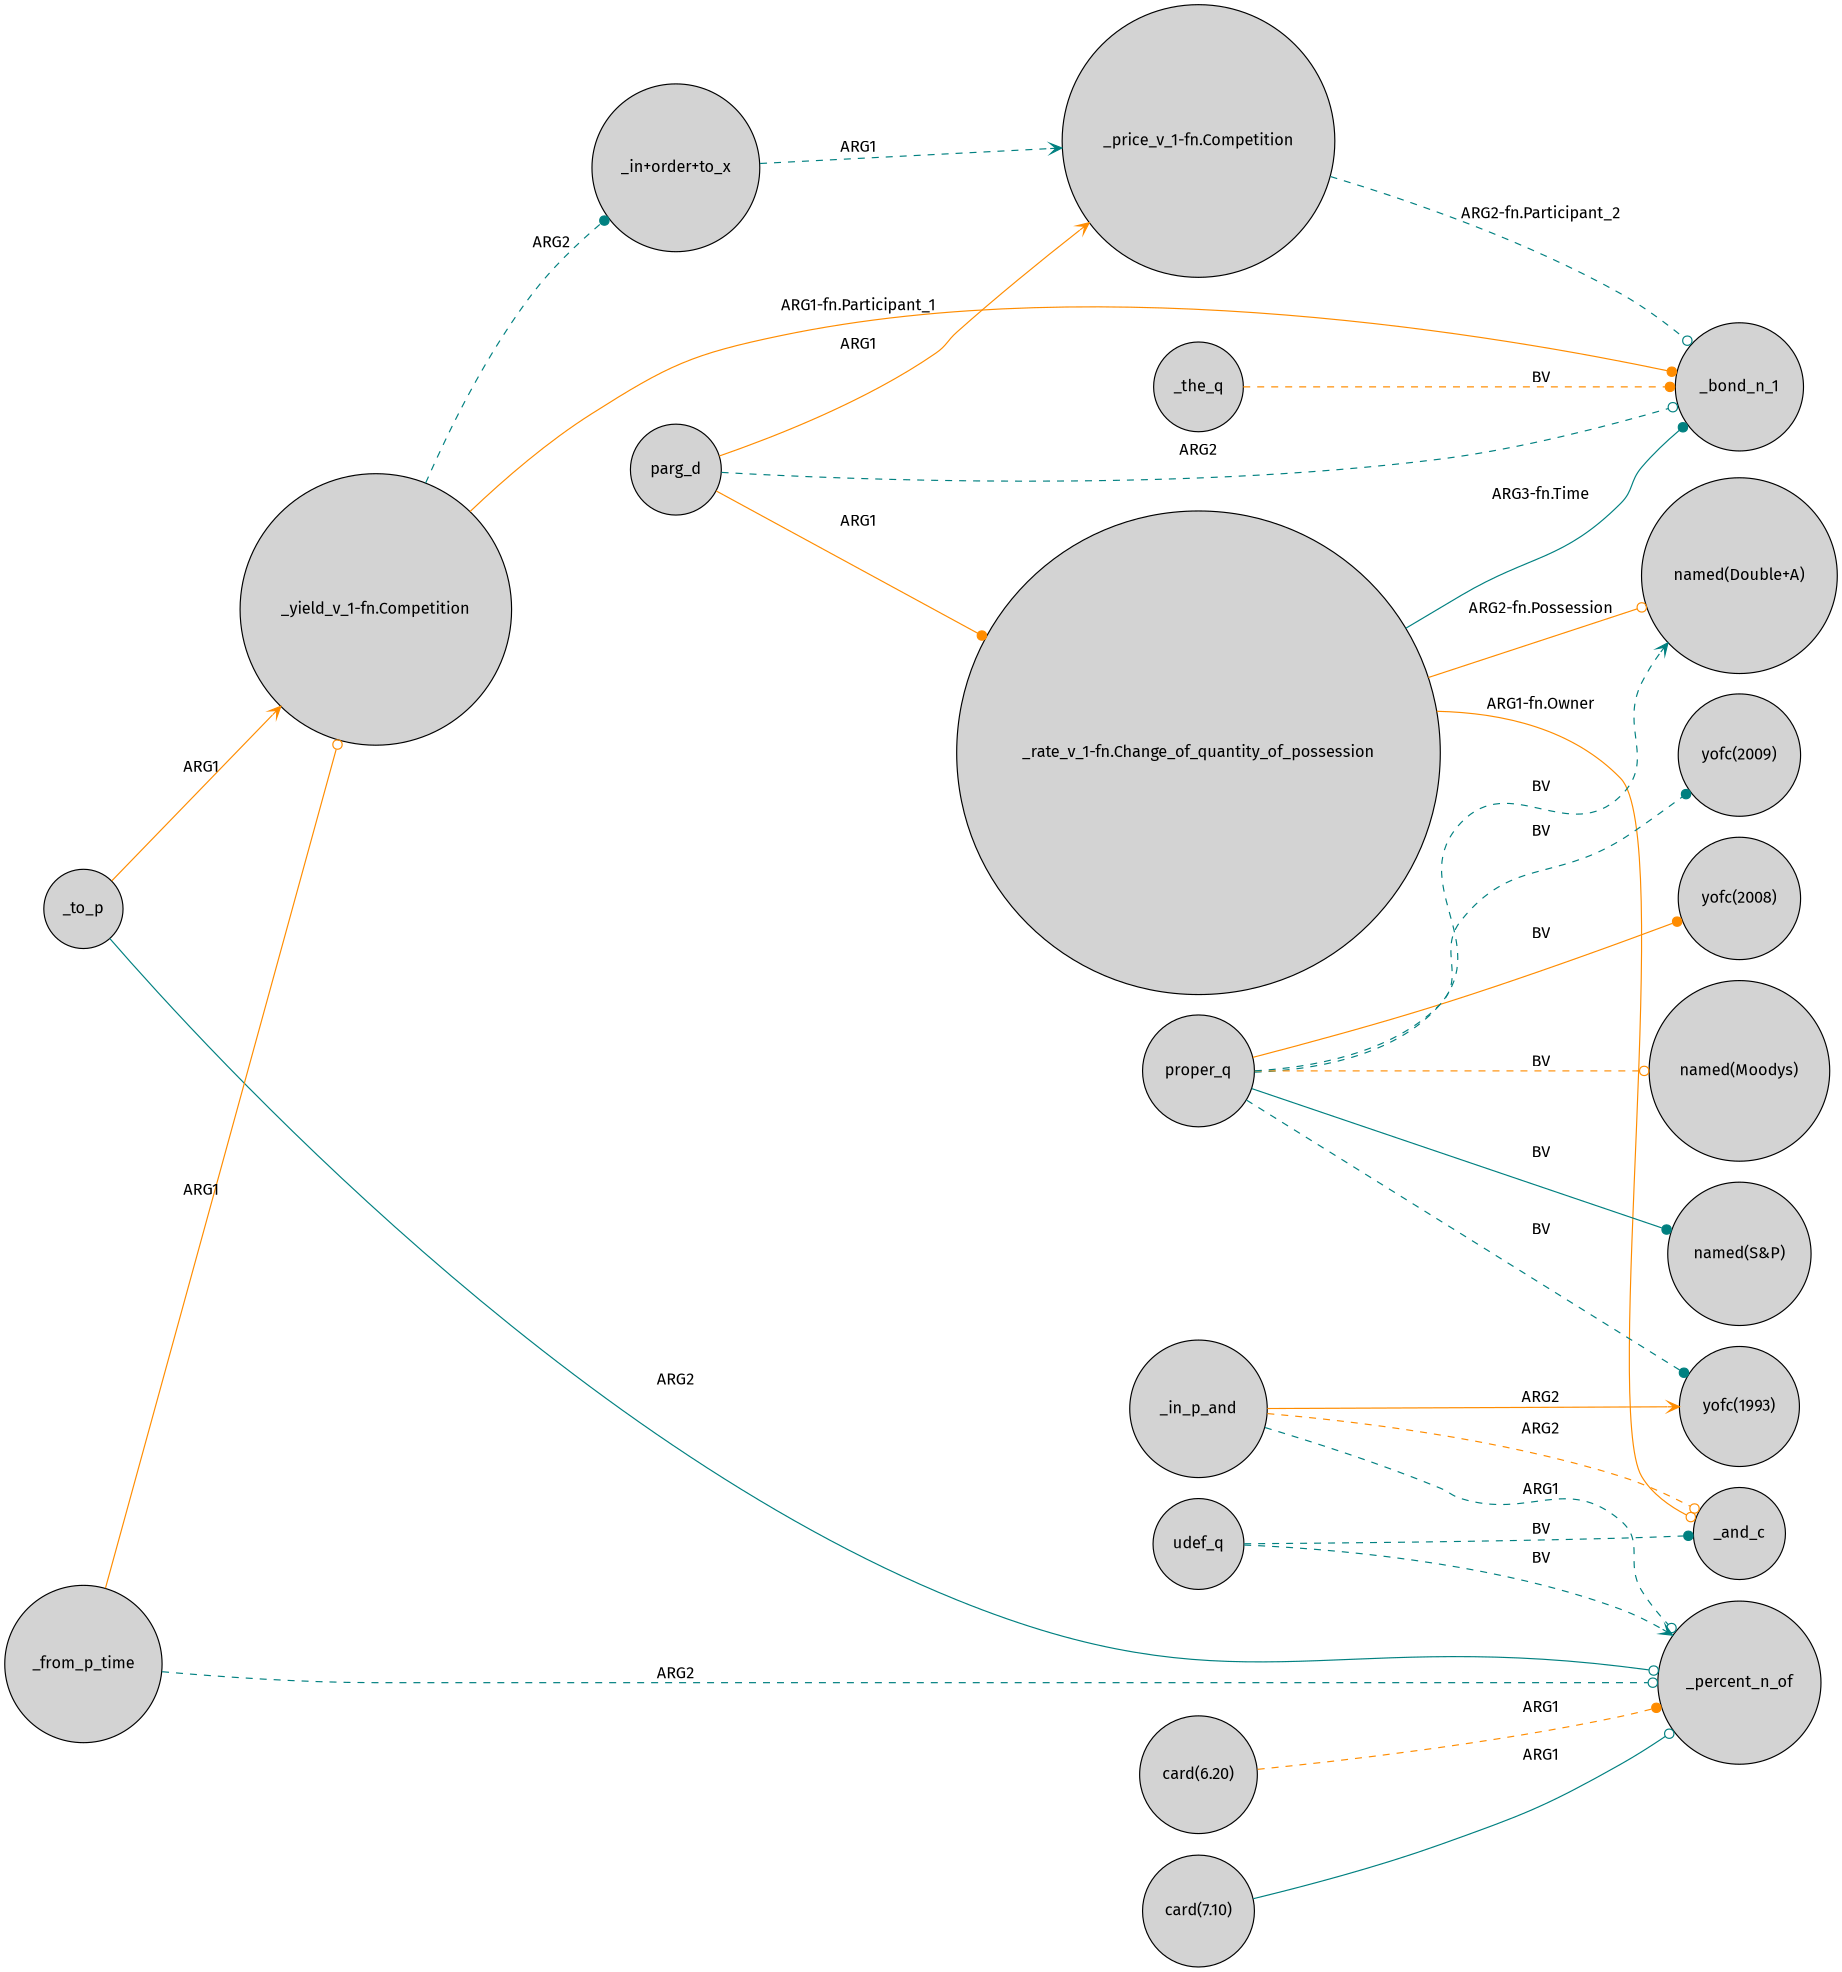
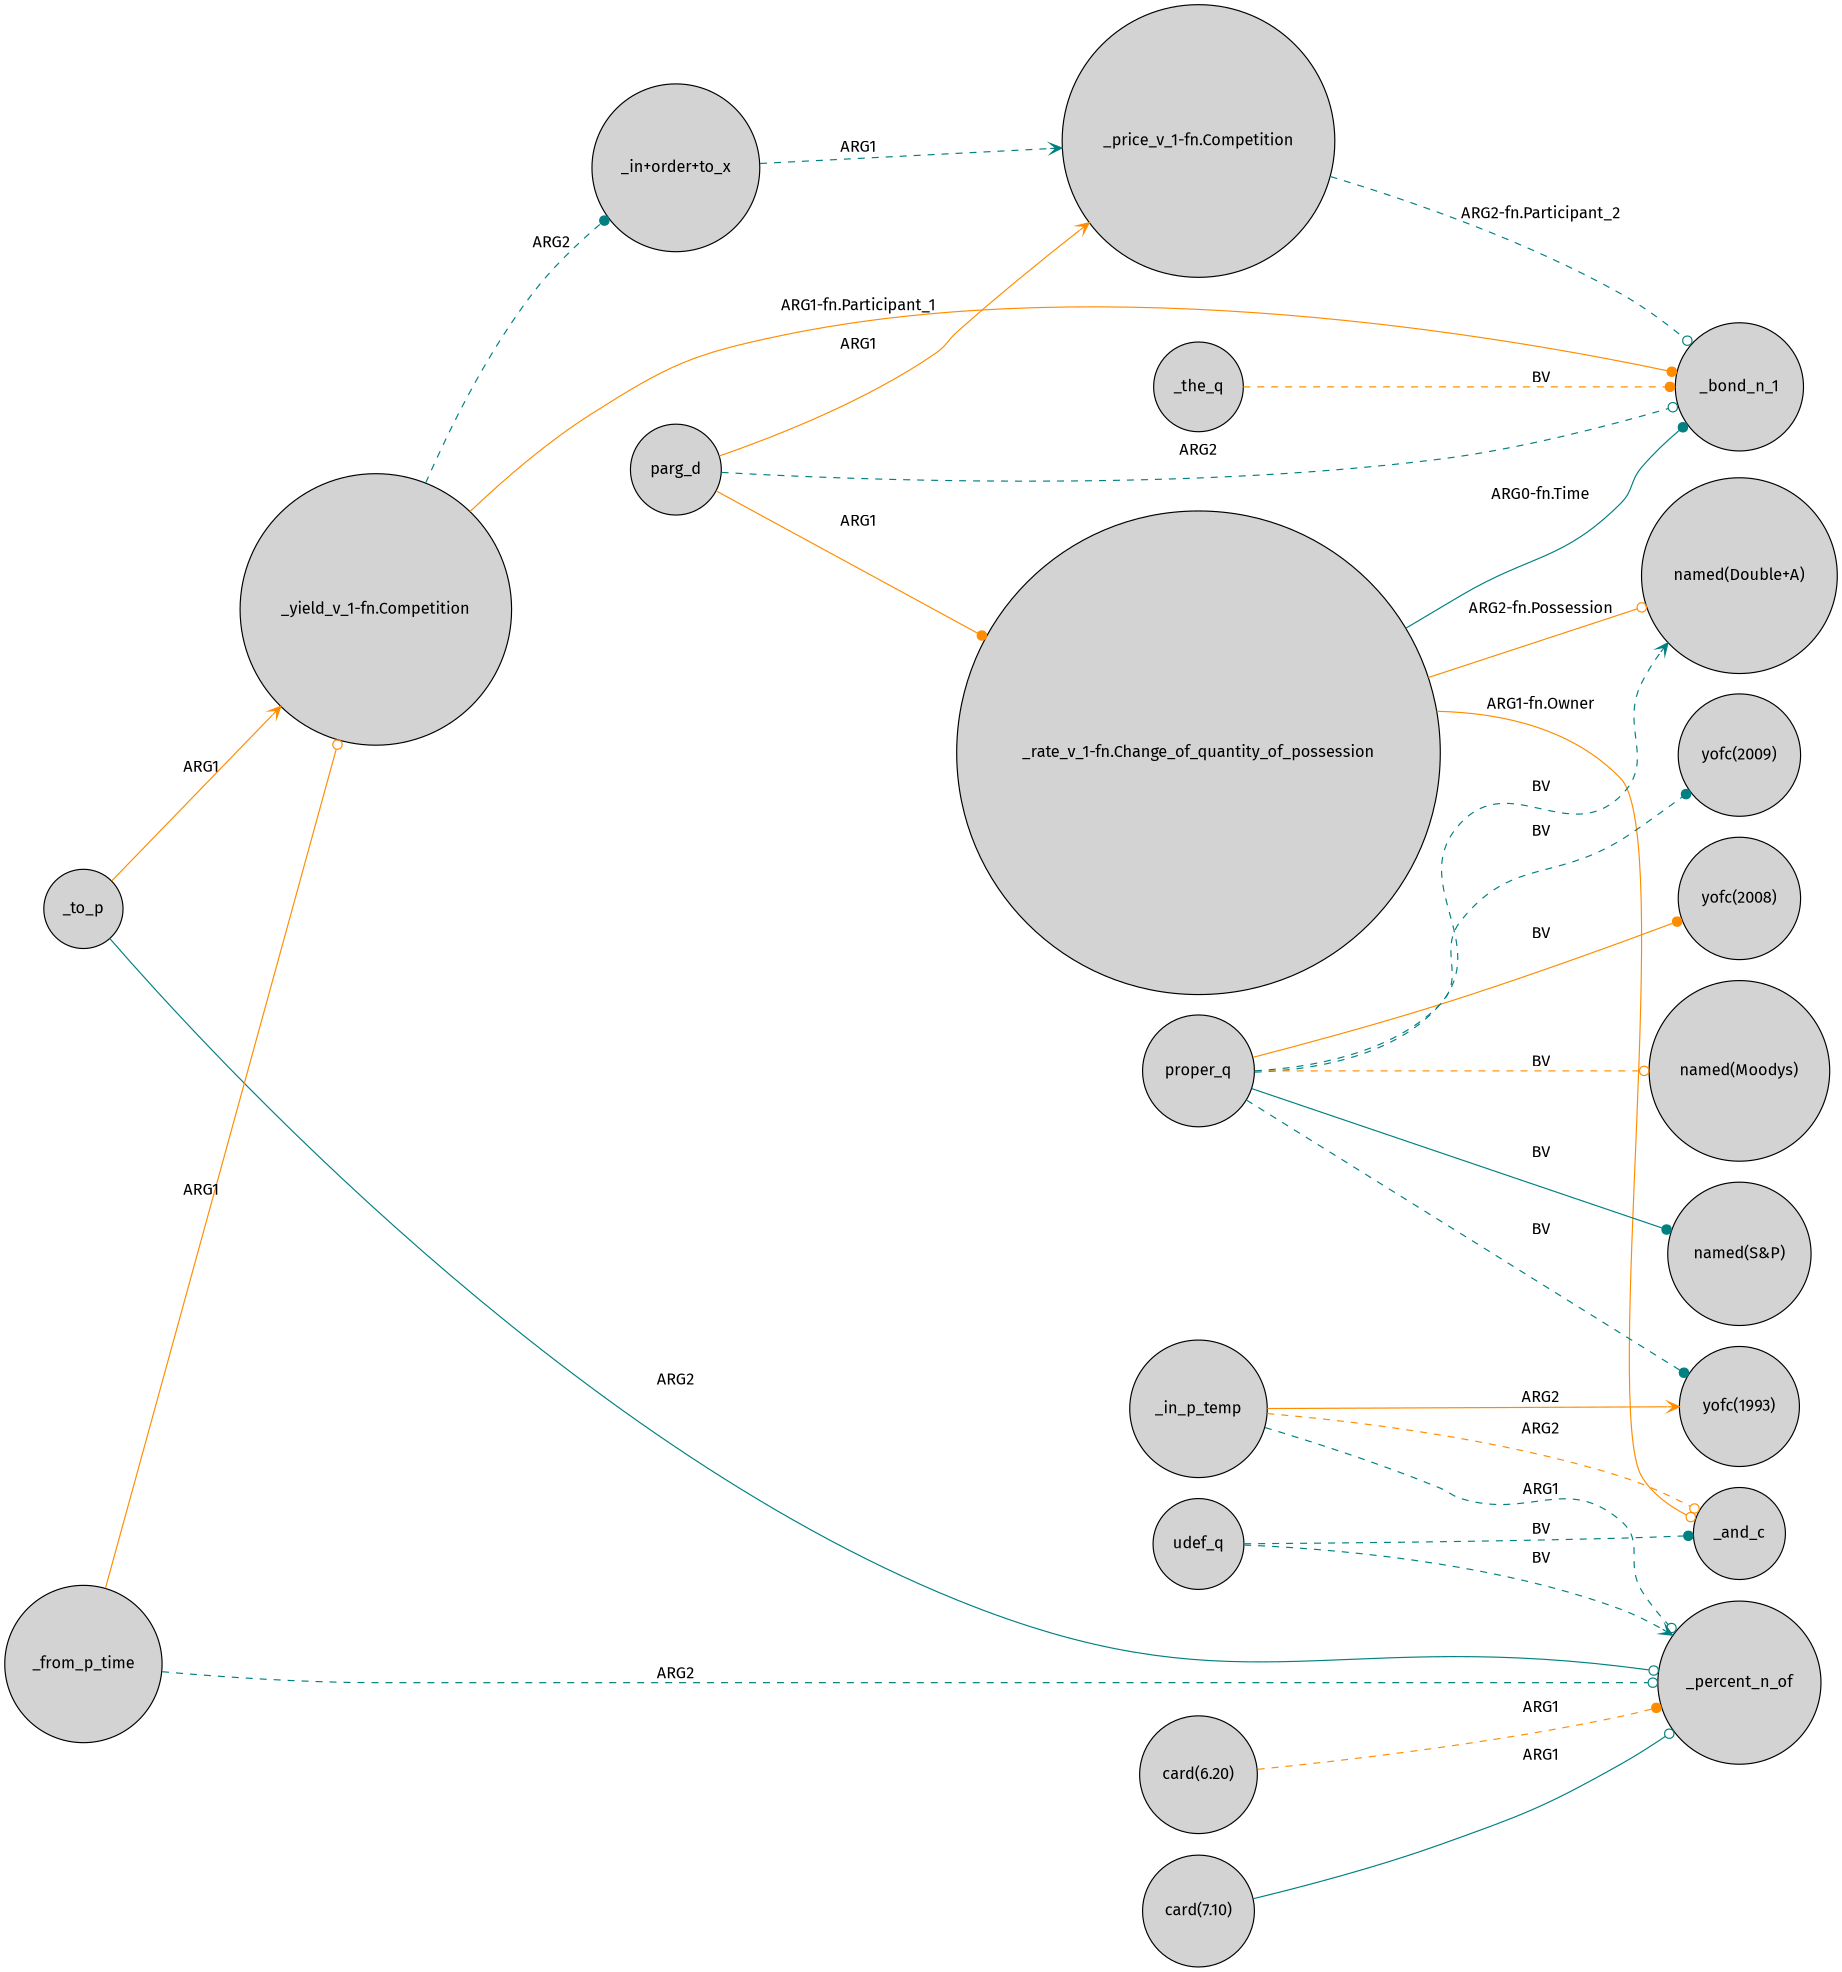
  digraph {
    fontname="Fira Sans"
    rankdir=LR
    node [fontname="Fira Sans" shape=circle style=filled]
    edge [arrowhead=odot color=teal fontname="Fira Sans" style=dashed]
    parg_d
    _bond_n_1
    "_price_v_1-fn.Competition"
    "_rate_v_1-fn.Change_of_quantity_of_possession"
    "named(Double+A)"
    _and_c
    _to_p
    "_yield_v_1-fn.Competition"
    _percent_n_of
    "_in+order+to_x"
    proper_q
    "yofc(2008)"
    "named(Moodys)"
    "named(S&P)"
    "yofc(1993)"
    "yofc(2009)"
    "card(7.10)"
    udef_q
    _from_p_time
-   _in_p_temp [label=_in_p_and]
+   _in_p_temp
    "card(6.20)"
    _the_q
    parg_d -> _bond_n_1 [label=ARG2]
    parg_d -> "_price_v_1-fn.Competition" [arrowhead=vee color=darkorange label=ARG1 style=solid]
    parg_d -> "_rate_v_1-fn.Change_of_quantity_of_possession" [arrowhead=dot color=darkorange label=ARG1 style=solid]
    "_price_v_1-fn.Competition" -> _bond_n_1 [label="ARG2-fn.Participant_2"]
-   "_rate_v_1-fn.Change_of_quantity_of_possession" -> _bond_n_1 [arrowhead=dot label="ARG3-fn.Time" style=solid]
+   "_rate_v_1-fn.Change_of_quantity_of_possession" -> _bond_n_1 [arrowhead=dot label="ARG0-fn.Time" style=solid]
    "_rate_v_1-fn.Change_of_quantity_of_possession" -> "named(Double+A)" [color=darkorange label="ARG2-fn.Possession" style=solid]
    "_rate_v_1-fn.Change_of_quantity_of_possession" -> _and_c [color=darkorange label="ARG1-fn.Owner" style=solid]
    _to_p -> "_yield_v_1-fn.Competition" [arrowhead=vee color=darkorange label=ARG1 style=solid]
    _to_p -> _percent_n_of [label=ARG2 style=solid]
    "_yield_v_1-fn.Competition" -> _bond_n_1 [arrowhead=dot color=darkorange label="ARG1-fn.Participant_1" style=solid]
    "_yield_v_1-fn.Competition" -> "_in+order+to_x" [arrowhead=dot label=ARG2]
    "_in+order+to_x" -> "_price_v_1-fn.Competition" [arrowhead=vee label=ARG1]
    proper_q -> "named(Double+A)" [arrowhead=vee label=BV]
    proper_q -> "yofc(2008)" [arrowhead=dot color=darkorange label=BV style=solid]
    proper_q -> "named(Moodys)" [color=darkorange label=BV]
    proper_q -> "named(S&P)" [arrowhead=dot label=BV style=solid]
    proper_q -> "yofc(1993)" [arrowhead=dot label=BV]
    proper_q -> "yofc(2009)" [arrowhead=dot label=BV]
    "card(7.10)" -> _percent_n_of [label=ARG1 style=solid]
    udef_q -> _and_c [arrowhead=dot label=BV]
    udef_q -> _percent_n_of [arrowhead=vee label=BV]
    _from_p_time -> "_yield_v_1-fn.Competition" [color=darkorange label=ARG1 style=solid]
    _from_p_time -> _percent_n_of [label=ARG2]
    _in_p_temp -> _and_c [color=darkorange label=ARG2]
    _in_p_temp -> _percent_n_of [label=ARG1]
    _in_p_temp -> "yofc(1993)" [arrowhead=vee color=darkorange label=ARG2 style=solid]
    "card(6.20)" -> _percent_n_of [arrowhead=dot color=darkorange label=ARG1]
    _the_q -> _bond_n_1 [arrowhead=dot color=darkorange label=BV]
  }
